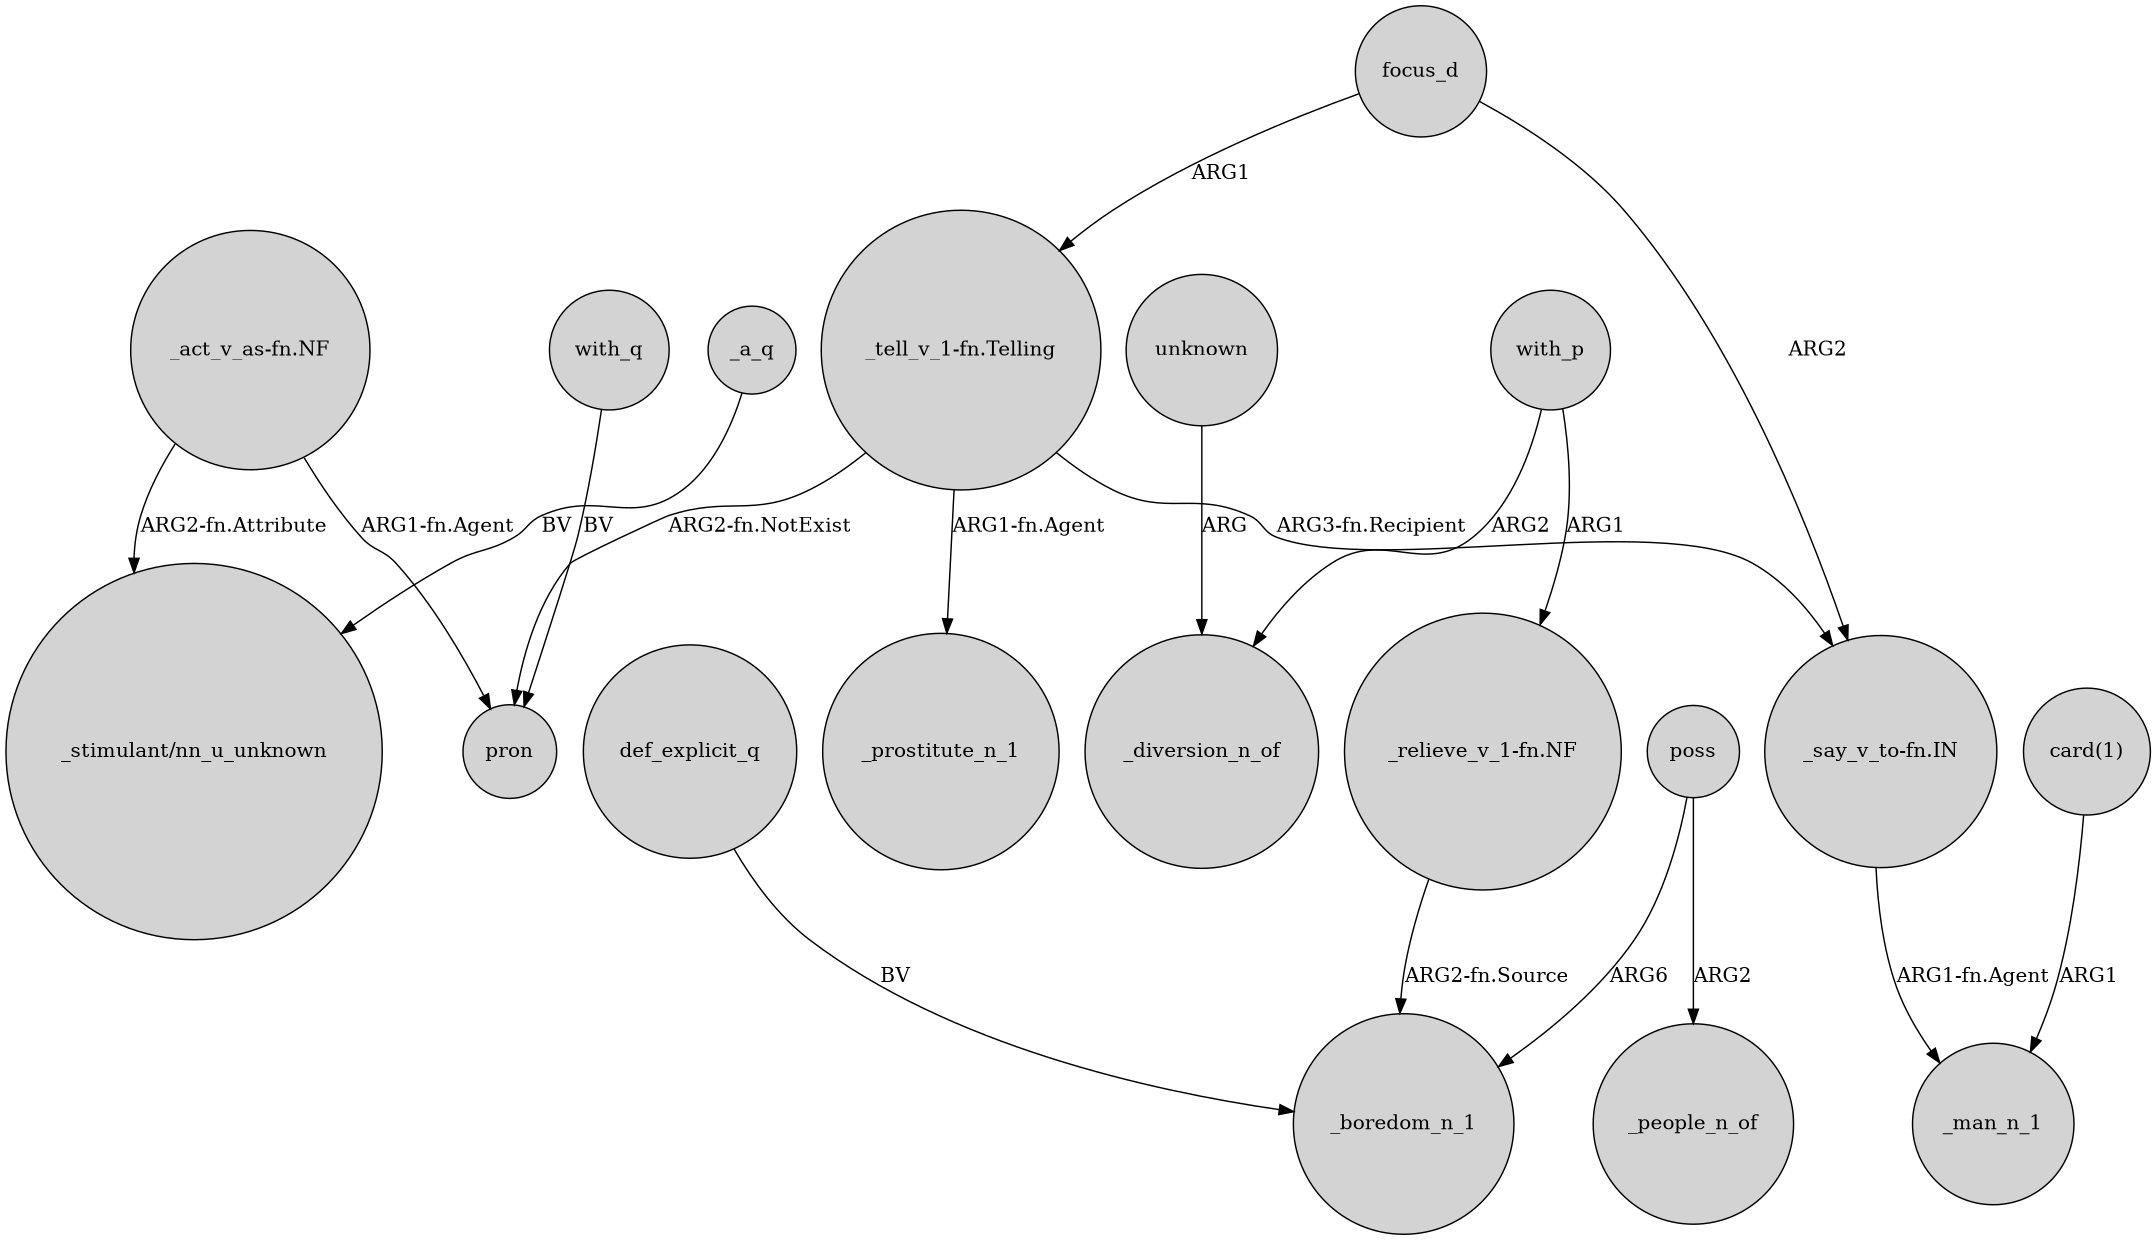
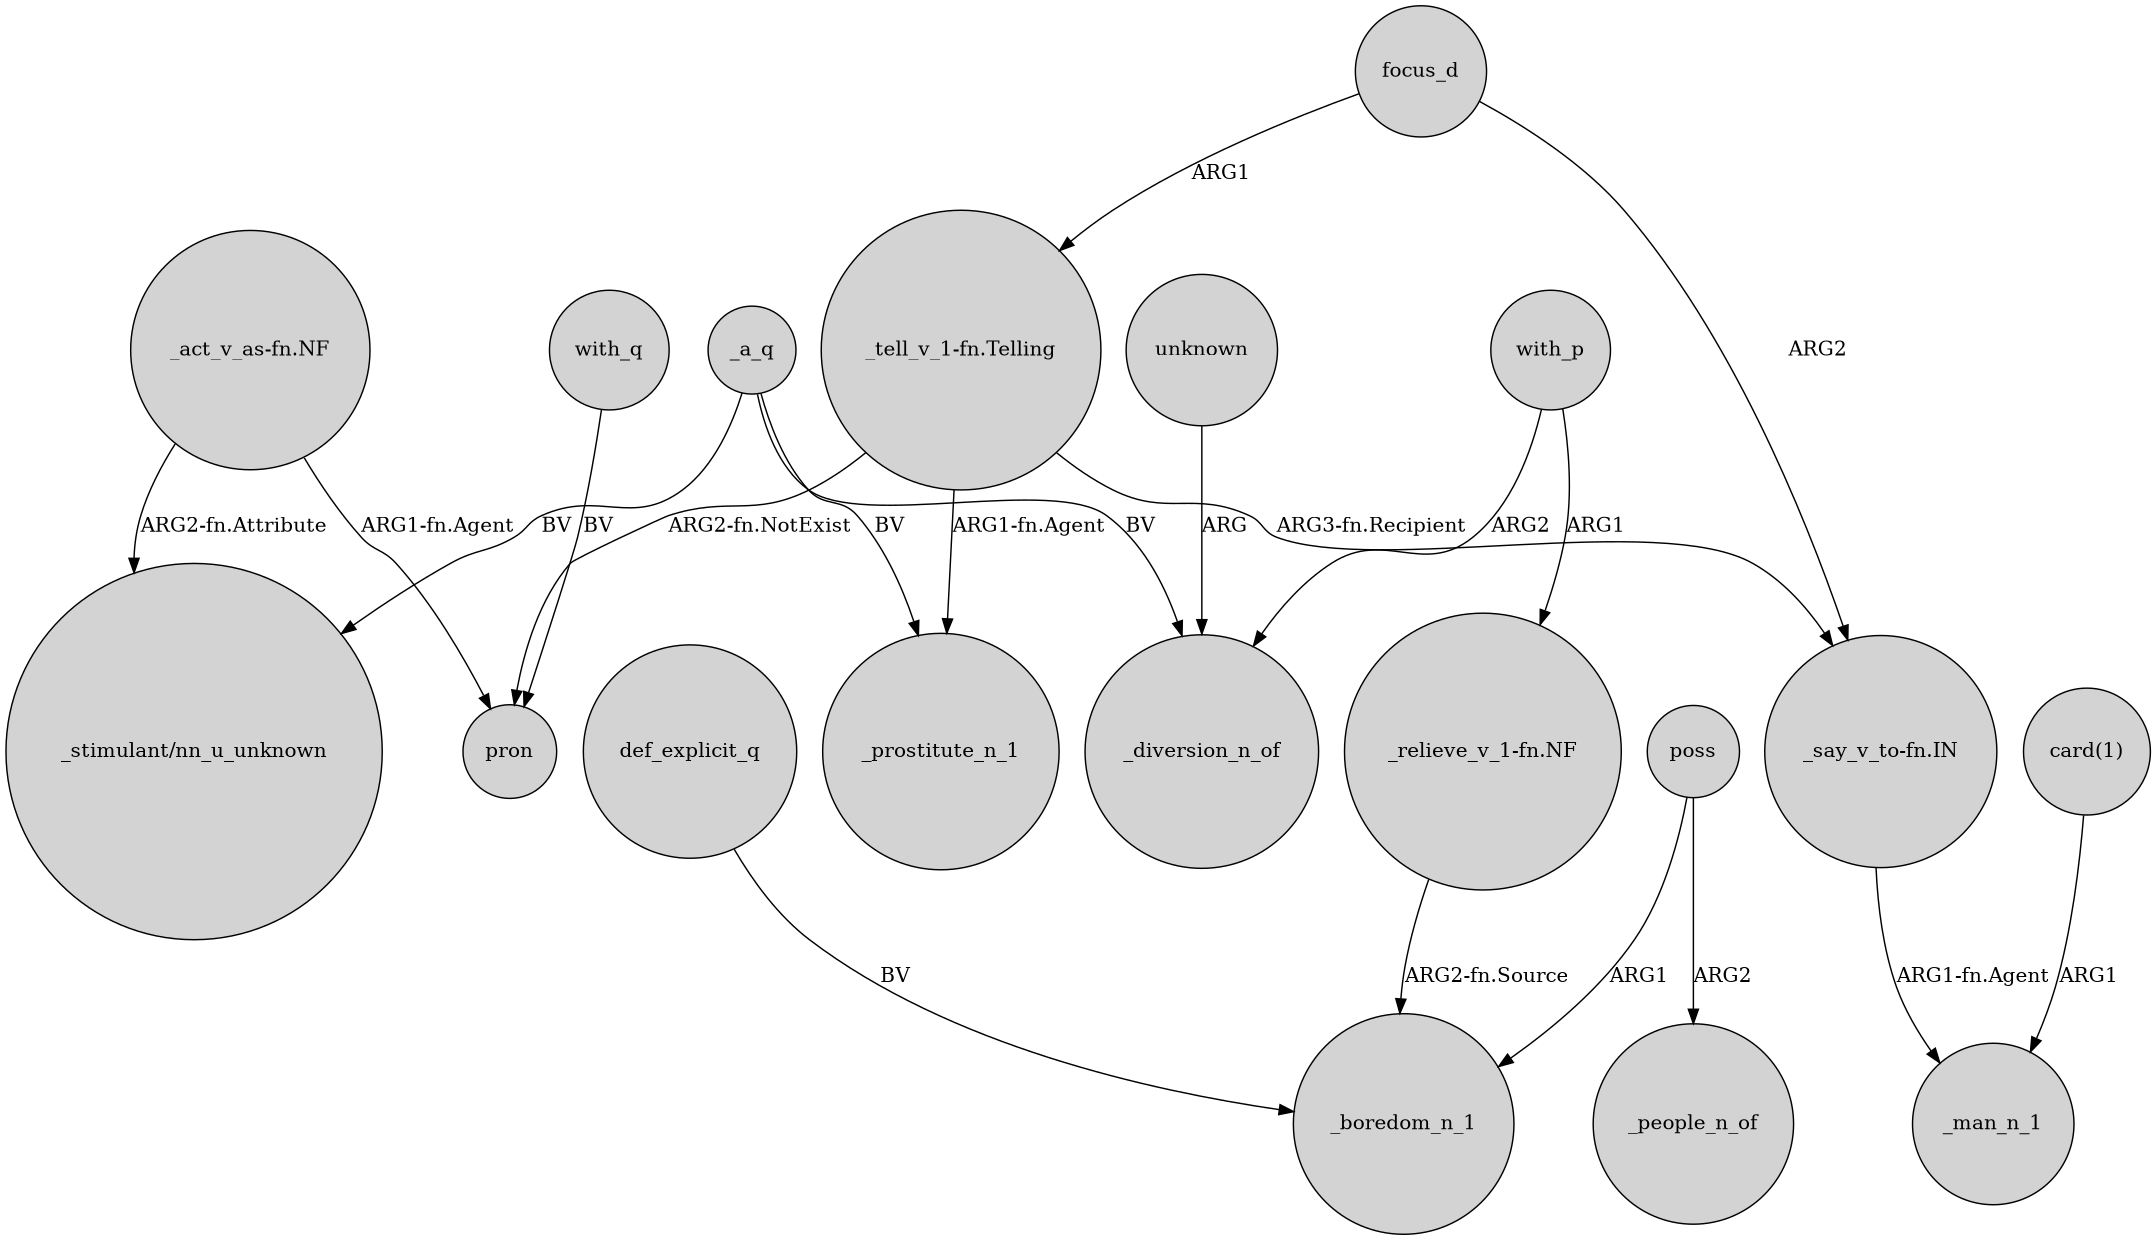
  digraph {
    node [shape=circle style=filled]
    "_tell_v_1-fn.Telling"
    _prostitute_n_1
    "_say_v_to-fn.IN"
    pron
    _man_n_1
    poss
    _people_n_of
    _boredom_n_1
    "_act_v_as-fn.NF"
    "_stimulant/nn_u_unknown"
    focus_d
    with_p
    "_relieve_v_1-fn.NF"
    _diversion_n_of
    unknown
    def_explicit_q
    "card(1)"
    n18 [label=with_q]
    _a_q
    "_tell_v_1-fn.Telling" -> _prostitute_n_1 [label="ARG1-fn.Agent"]
    "_tell_v_1-fn.Telling" -> "_say_v_to-fn.IN" [label="ARG3-fn.Recipient"]
    "_tell_v_1-fn.Telling" -> pron [label="ARG2-fn.NotExist"]
    "_say_v_to-fn.IN" -> _man_n_1 [label="ARG1-fn.Agent"]
    poss -> _people_n_of [label=ARG2]
-   poss -> _boredom_n_1 [label=ARG6]
+   poss -> _boredom_n_1 [label=ARG1]
    "_act_v_as-fn.NF" -> pron [label="ARG1-fn.Agent"]
    "_act_v_as-fn.NF" -> "_stimulant/nn_u_unknown" [label="ARG2-fn.Attribute"]
    focus_d -> "_tell_v_1-fn.Telling" [label=ARG1]
    focus_d -> "_say_v_to-fn.IN" [label=ARG2]
    with_p -> "_relieve_v_1-fn.NF" [label=ARG1]
    with_p -> _diversion_n_of [label=ARG2]
    "_relieve_v_1-fn.NF" -> _boredom_n_1 [label="ARG2-fn.Source"]
    unknown -> _diversion_n_of [label=ARG]
    def_explicit_q -> _boredom_n_1 [label=BV]
    "card(1)" -> _man_n_1 [label=ARG1]
    n18 -> pron [label=BV]
+   _a_q -> _prostitute_n_1 [label=BV]
    _a_q -> "_stimulant/nn_u_unknown" [label=BV]
+   _a_q -> _diversion_n_of [label=BV]
  }
